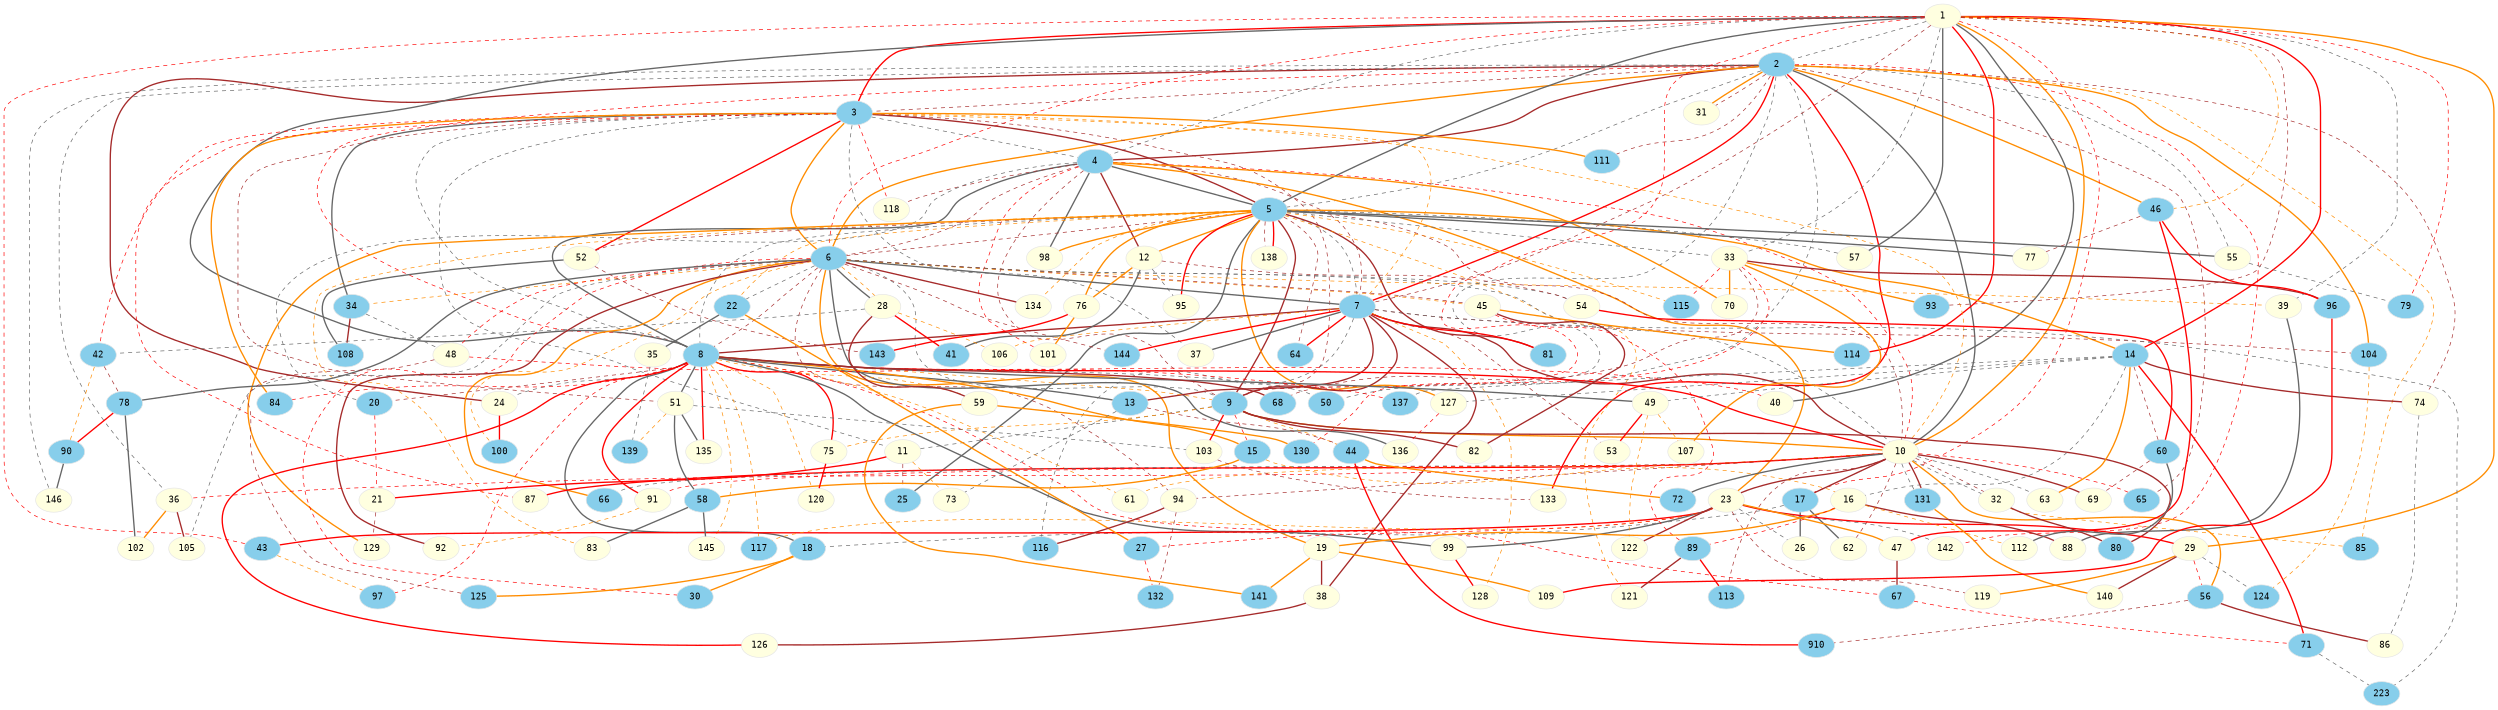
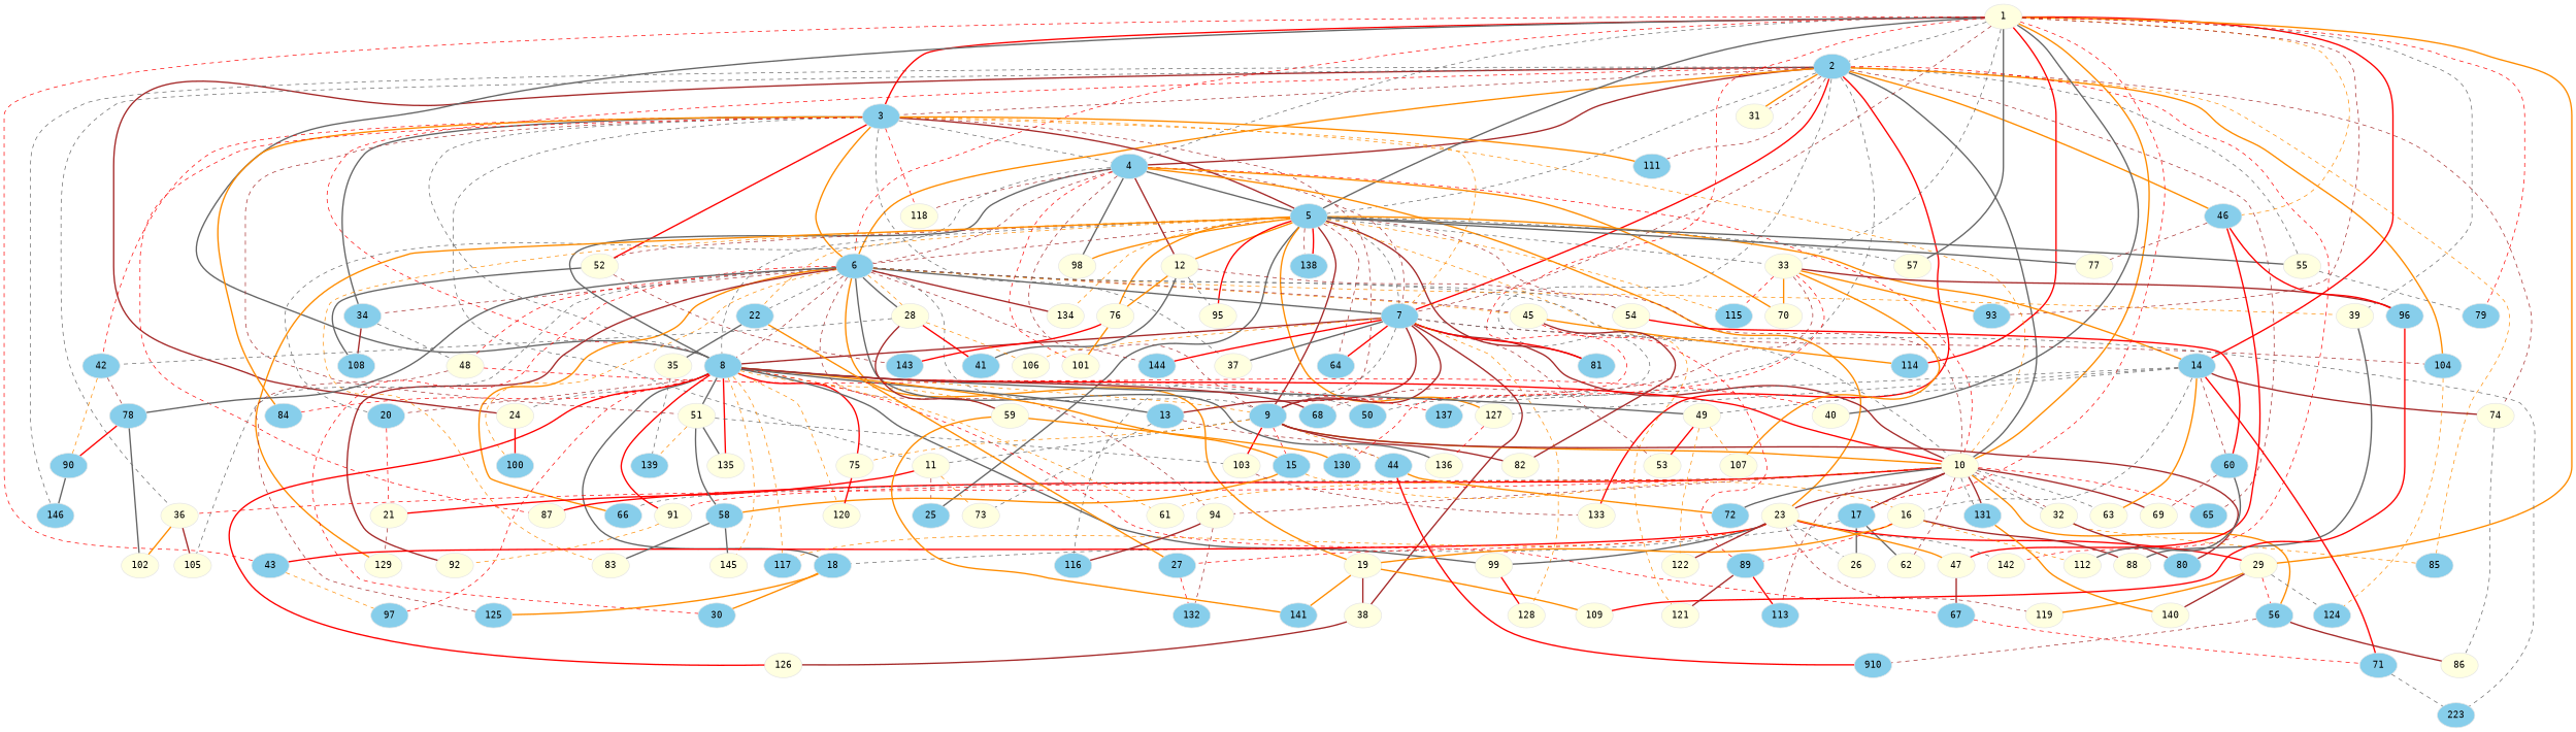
  graph {
    fontname="DejaVu Sans Mono"
    node [color=gray90 fillcolor=lightyellow fontname="DejaVu Sans Mono" style=filled]
    edge [color=gray40 fontname="DejaVu Sans Mono" style=dashed]
    2 [fillcolor=skyblue]
    1
    3 [fillcolor=skyblue]
    4 [fillcolor=skyblue]
    5 [fillcolor=skyblue]
    6 [fillcolor=skyblue]
    7 [fillcolor=skyblue]
    8 [fillcolor=skyblue]
    9 [fillcolor=skyblue]
    10
    14 [fillcolor=skyblue]
    17 [fillcolor=skyblue]
    29
    33
    39
    40
    43 [fillcolor=skyblue]
    46 [fillcolor=skyblue]
    57
    79 [fillcolor=skyblue]
    93 [fillcolor=skyblue]
    114 [fillcolor=skyblue]
    24
    31
    36
    50 [fillcolor=skyblue]
    55
    65 [fillcolor=skyblue]
    74
    85 [fillcolor=skyblue]
    104 [fillcolor=skyblue]
    111 [fillcolor=skyblue]
    133
    142
-   146
+   146 [fillcolor=skyblue]
    11
    34 [fillcolor=skyblue]
    37
    42 [fillcolor=skyblue]
    51
    52
    84 [fillcolor=skyblue]
    87
    118
    12
    20 [fillcolor=skyblue]
    23
    70
    98
    101
    22 [fillcolor=skyblue]
    25 [fillcolor=skyblue]
    64 [fillcolor=skyblue]
    76
    77
    81 [fillcolor=skyblue]
    83
    95
    115 [fillcolor=skyblue]
    121
    127
    129
    134
-   138
+   138 [fillcolor=skyblue]
    19
    28
    30 [fillcolor=skyblue]
    45
    48
    54
    66 [fillcolor=skyblue]
    78 [fillcolor=skyblue]
    92
    94
    100 [fillcolor=skyblue]
    105
    136
    144 [fillcolor=skyblue]
    13 [fillcolor=skyblue]
    38
    53
    106
    116 [fillcolor=skyblue]
    n84 [fillcolor=skyblue label=223]
    128
    15 [fillcolor=skyblue]
    18 [fillcolor=skyblue]
    49
    59
    61
    67 [fillcolor=skyblue]
    68 [fillcolor=skyblue]
    75
    91
    97 [fillcolor=skyblue]
    99
    117 [fillcolor=skyblue]
    120
    126
    135
    145
    44 [fillcolor=skyblue]
    80 [fillcolor=skyblue]
    82
    103
    32
    56 [fillcolor=skyblue]
    62
    63
    69
    72 [fillcolor=skyblue]
    113 [fillcolor=skyblue]
    131 [fillcolor=skyblue]
    16
    60 [fillcolor=skyblue]
    71 [fillcolor=skyblue]
    137 [fillcolor=skyblue]
    26
    119
    124 [fillcolor=skyblue]
    140
    96 [fillcolor=skyblue]
    107
    130 [fillcolor=skyblue]
    88
    47
    102
    86
    21
    73
    108 [fillcolor=skyblue]
    90 [fillcolor=skyblue]
    58 [fillcolor=skyblue]
    139 [fillcolor=skyblue]
    143 [fillcolor=skyblue]
    41 [fillcolor=skyblue]
    27 [fillcolor=skyblue]
    122
    35
    109
    141 [fillcolor=skyblue]
    89 [fillcolor=skyblue]
    125 [fillcolor=skyblue]
    132 [fillcolor=skyblue]
    n145 [fillcolor=skyblue label=910]
    112
    2 -- 3 [color=brown]
    2 -- 4 [color=brown style=bold]
    2 -- 5
    2 -- 6 [color=darkorange style=bold]
    2 -- 7 [color=red style=bold]
    2 -- 8 [color=red]
    2 -- 9
    2 -- 10 [style=bold]
    2 -- 46 [color=darkorange style=bold]
    2 -- 24 [color=brown style=bold]
    2 -- 31 [color=darkorange style=bold]
    2 -- 31 [color=brown]
    2 -- 36
    2 -- 50
    2 -- 55
    2 -- 65 [color=brown]
    2 -- 74 [color=brown]
    2 -- 85 [color=darkorange]
    2 -- 104 [color=darkorange style=bold]
    2 -- 111 [color=brown]
    2 -- 133 [color=red style=bold]
    2 -- 142 [color=red]
    2 -- 146
    1 -- 2
    1 -- 3 [color=red style=bold]
    1 -- 4
    1 -- 5 [style=bold]
    1 -- 6 [color=red]
    1 -- 7 [color=brown]
    1 -- 8 [style=bold]
    1 -- 9 [color=red]
    1 -- 10 [color=darkorange style=bold]
    1 -- 14 [color=red style=bold]
    1 -- 17 [color=red]
    1 -- 29 [color=darkorange style=bold]
    1 -- 33
    1 -- 39
    1 -- 40 [style=bold]
    1 -- 43 [color=red]
    1 -- 46 [color=darkorange]
    1 -- 57 [style=bold]
    1 -- 79 [color=red]
    1 -- 93 [color=brown]
    1 -- 114 [color=red style=bold]
    3 -- 4
    3 -- 5 [color=brown style=bold]
    3 -- 6 [color=darkorange style=bold]
    3 -- 7 [color=darkorange]
    3 -- 8
    3 -- 9 [color=brown]
    3 -- 10 [color=darkorange]
    3 -- 111 [color=darkorange style=bold]
    3 -- 11
    3 -- 34 [style=bold]
    3 -- 37
    3 -- 42 [color=red]
    3 -- 51 [color=brown]
    3 -- 52 [color=red style=bold]
    3 -- 84 [color=darkorange style=bold]
    3 -- 87 [color=red]
    3 -- 118 [color=red]
    4 -- 5 [style=bold]
    4 -- 6 [color=brown]
    4 -- 7 [color=brown]
    4 -- 8 [style=bold]
    4 -- 9 [color=brown]
    4 -- 10 [color=red]
    4 -- 118 [color=brown]
    4 -- 12 [color=brown style=bold]
    4 -- 20
    4 -- 23 [color=darkorange style=bold]
    4 -- 70 [color=darkorange style=bold]
    4 -- 98 [style=bold]
    4 -- 101 [color=red]
    5 -- 6 [color=brown]
    5 -- 7
    5 -- 8
    5 -- 9 [color=brown style=bold]
    5 -- 10 [color=brown]
    5 -- 14 [color=darkorange style=bold]
    5 -- 33
    5 -- 57
    5 -- 55 [style=bold]
    5 -- 52 [color=brown]
    5 -- 12 [color=darkorange style=bold]
    5 -- 98 [color=darkorange style=bold]
    5 -- 22 [color=darkorange]
    5 -- 25 [style=bold]
    5 -- 64 [color=brown]
    5 -- 76 [color=darkorange style=bold]
    5 -- 77 [style=bold]
    5 -- 81 [color=brown style=bold]
    5 -- 83 [color=darkorange]
    5 -- 95 [color=red style=bold]
    5 -- 115 [color=darkorange]
    5 -- 121 [color=darkorange]
    5 -- 127 [color=darkorange style=bold]
    5 -- 129 [color=darkorange style=bold]
    5 -- 134 [color=darkorange]
    5 -- 138 [color=brown]
    5 -- 138 [color=red style=bold]
    6 -- 7 [style=bold]
    6 -- 8 [color=brown]
    6 -- 9
    6 -- 10
    6 -- 39 [color=darkorange]
-   6 -- 34 [color=darkorange]
+   6 -- 34 [color=brown]
    6 -- 22
    6 -- 134 [color=brown style=bold]
    6 -- 19 [color=darkorange style=bold]
    6 -- 28 [style=bold]
    6 -- 28 [color=darkorange]
    6 -- 30 [color=red]
    6 -- 45 [color=darkorange]
    6 -- 45 [color=brown]
    6 -- 48 [color=red]
    6 -- 54
    6 -- 66 [color=darkorange style=bold]
    6 -- 78 [style=bold]
    6 -- 92 [color=brown style=bold]
    6 -- 94 [color=brown]
    6 -- 100 [color=darkorange]
    6 -- 105
    6 -- 136 [style=bold]
    6 -- 144 [color=brown]
    7 -- 8 [color=brown style=bold]
    7 -- 9 [color=brown style=bold]
    7 -- 10 [color=brown style=bold]
    7 -- 104 [color=brown]
    7 -- 37 [style=bold]
    7 -- 64 [color=red style=bold]
    7 -- 81 [color=red style=bold]
    7 -- 144 [color=red style=bold]
    7 -- 13 [color=brown style=bold]
    7 -- 38 [color=brown style=bold]
    7 -- 53 [color=brown]
    7 -- 106 [color=darkorange]
    7 -- 116
    7 -- n84
    7 -- 128 [color=darkorange]
    8 -- 9 [color=darkorange]
    8 -- 10 [color=red style=bold]
    8 -- 40 [color=red]
    8 -- 24
    8 -- 50
    8 -- 51 [style=bold]
    8 -- 84 [color=red]
    8 -- 20 [color=brown]
    8 -- 13 [style=bold]
    8 -- 15 [color=darkorange style=bold]
    8 -- 18 [style=bold]
    8 -- 49 [style=bold]
    8 -- 59 [color=darkorange]
    8 -- 61 [color=darkorange]
    8 -- 67 [color=red]
    8 -- 68 [color=brown style=bold]
    8 -- 75 [color=red style=bold]
    8 -- 91 [color=red style=bold]
    8 -- 97 [color=red]
    8 -- 99 [style=bold]
    8 -- 117 [color=darkorange]
    8 -- 120 [color=darkorange]
    8 -- 126 [color=red style=bold]
    8 -- 135 [color=red style=bold]
    8 -- 145 [color=darkorange]
    9 -- 10 [color=darkorange style=bold]
    9 -- 11
    9 -- 15 [color=red]
    9 -- 75 [color=darkorange]
    9 -- 44 [color=darkorange]
    9 -- 80 [color=brown style=bold]
    9 -- 82 [color=brown style=bold]
    9 -- 103 [color=red style=bold]
    10 -- 17 [color=brown style=bold]
    10 -- 36 [color=red]
    10 -- 65 [color=red]
    10 -- 87 [color=red style=bold]
    10 -- 23 [color=brown style=bold]
    10 -- 66
    10 -- 94 [color=brown]
    10 -- 61 [color=darkorange]
    10 -- 91 [color=red]
    10 -- 32
    10 -- 32 [color=brown]
    10 -- 56 [color=darkorange style=bold]
    10 -- 62 [color=brown]
    10 -- 63
    10 -- 69 [color=brown style=bold]
    10 -- 72 [style=bold]
    10 -- 113 [color=brown]
    10 -- 131
    10 -- 131 [color=brown style=bold]
    14 -- 74 [color=brown style=bold]
    14 -- 127
    14 -- 49
    14 -- 63 [color=darkorange style=bold]
    14 -- 16
    14 -- 60 [color=brown]
    14 -- 71 [color=red style=bold]
    14 -- 137
    17 -- 18
    17 -- 62 [style=bold]
    17 -- 26 [style=bold]
    29 -- 56 [color=red]
    29 -- 119 [color=darkorange style=bold]
    29 -- 124
    29 -- 140 [color=brown style=bold]
    33 -- 93 [color=darkorange style=bold]
    33 -- 70 [color=darkorange style=bold]
    33 -- 115 [color=red]
    33 -- 68 [color=brown]
    33 -- 96 [color=brown style=bold]
    33 -- 107 [color=darkorange style=bold]
    33 -- 130 [color=red]
    39 -- 88 [style=bold]
    43 -- 97 [color=darkorange]
    46 -- 77 [color=brown]
    46 -- 96 [color=red style=bold]
    46 -- 47 [color=red style=bold]
    24 -- 100 [color=red style=bold]
    36 -- 105 [color=brown style=bold]
    36 -- 102 [color=darkorange style=bold]
    55 -- 79
    74 -- 86
    104 -- 124 [color=darkorange]
    11 -- 25 [color=brown]
    11 -- 21 [color=red style=bold]
    11 -- 73 [color=darkorange]
    34 -- 48
    34 -- 108 [color=brown style=bold]
    42 -- 78 [color=brown]
    42 -- 90 [color=darkorange]
    51 -- 135 [style=bold]
    51 -- 103
    51 -- 58 [style=bold]
    51 -- 139 [color=darkorange]
    52 -- 108 [style=bold]
    52 -- 143 [color=brown]
    12 -- 76 [color=darkorange style=bold]
    12 -- 95
    12 -- 54 [color=brown]
    12 -- 41 [style=bold]
    20 -- 21 [color=red]
    23 -- 29 [color=red style=bold]
    23 -- 43 [color=red style=bold]
    23 -- 142
    23 -- 99 [style=bold]
    23 -- 117 [color=darkorange]
    23 -- 26
    23 -- 119 [color=brown]
    23 -- 47 [color=darkorange style=bold]
    23 -- 27 [color=red]
    23 -- 122 [color=brown style=bold]
    22 -- 27 [color=darkorange style=bold]
    22 -- 35 [style=bold]
    76 -- 101 [color=darkorange style=bold]
    76 -- 143 [color=red style=bold]
    127 -- 136 [color=red]
    19 -- 38 [color=brown style=bold]
    19 -- 109 [color=darkorange style=bold]
    19 -- 141 [color=darkorange style=bold]
    28 -- 42
    28 -- 106 [color=darkorange]
    28 -- 59 [color=brown style=bold]
    28 -- 41 [color=red style=bold]
    45 -- 114 [color=darkorange style=bold]
    45 -- 82 [color=brown style=bold]
    45 -- 89 [color=red]
    48 -- 137 [color=red]
    48 -- 125 [color=brown]
    54 -- 60 [color=red style=bold]
    78 -- 102 [style=bold]
    78 -- 90 [color=red style=bold]
    94 -- 116 [color=brown style=bold]
    94 -- 132 [color=brown]
    13 -- 44 [color=brown]
    13 -- 73
    38 -- 126 [color=brown style=bold]
    15 -- 16 [color=darkorange]
    15 -- 58 [color=darkorange style=bold]
    18 -- 30 [color=darkorange style=bold]
    18 -- 125 [color=darkorange style=bold]
    49 -- 53 [color=red style=bold]
    49 -- 107 [color=darkorange]
    49 -- 122 [color=darkorange]
    59 -- 130 [color=darkorange style=bold]
    59 -- 141 [color=darkorange style=bold]
    67 -- 71 [color=red]
    75 -- 120 [color=red style=bold]
    91 -- 92 [color=darkorange]
    99 -- 128 [color=red style=bold]
    44 -- 72 [color=darkorange style=bold]
    44 -- n145 [color=red style=bold]
    103 -- 133 [color=brown]
    32 -- 85 [color=darkorange]
    32 -- 80 [color=brown style=bold]
    56 -- 86 [color=brown style=bold]
    56 -- n145 [color=brown]
    131 -- 140 [color=darkorange style=bold]
    16 -- 19 [color=darkorange style=bold]
    16 -- 88 [color=brown style=bold]
    16 -- 89 [color=red]
    16 -- 112 [color=darkorange]
    60 -- 69 [color=brown]
    60 -- 112 [style=bold]
    71 -- n84
    96 -- 109 [color=red style=bold]
    47 -- 67 [color=brown style=bold]
    21 -- 129 [color=brown]
    90 -- 146 [style=bold]
    58 -- 83 [style=bold]
    58 -- 145 [style=bold]
    27 -- 132 [color=red]
    35 -- 139
    89 -- 121 [color=brown style=bold]
    89 -- 113 [color=red style=bold]
  }
